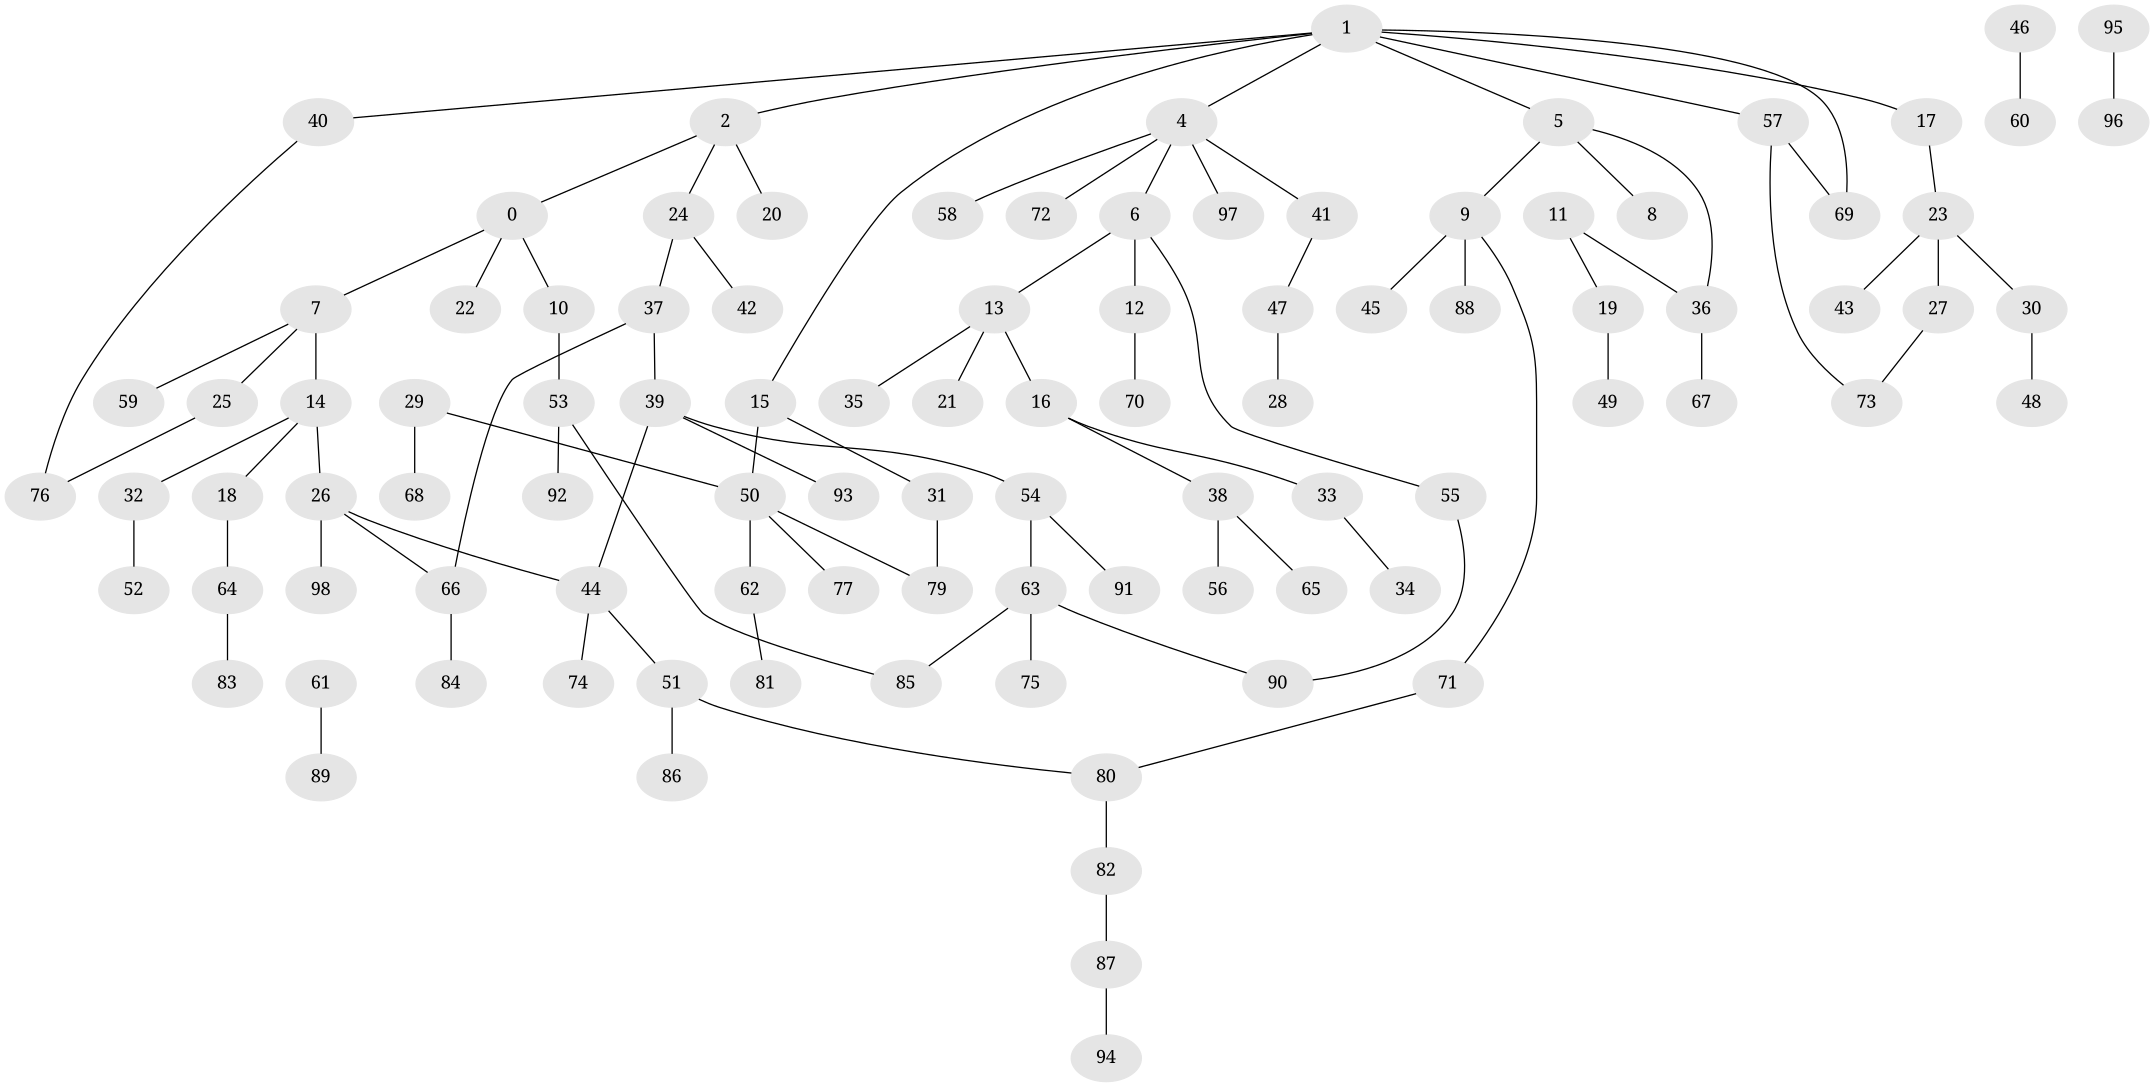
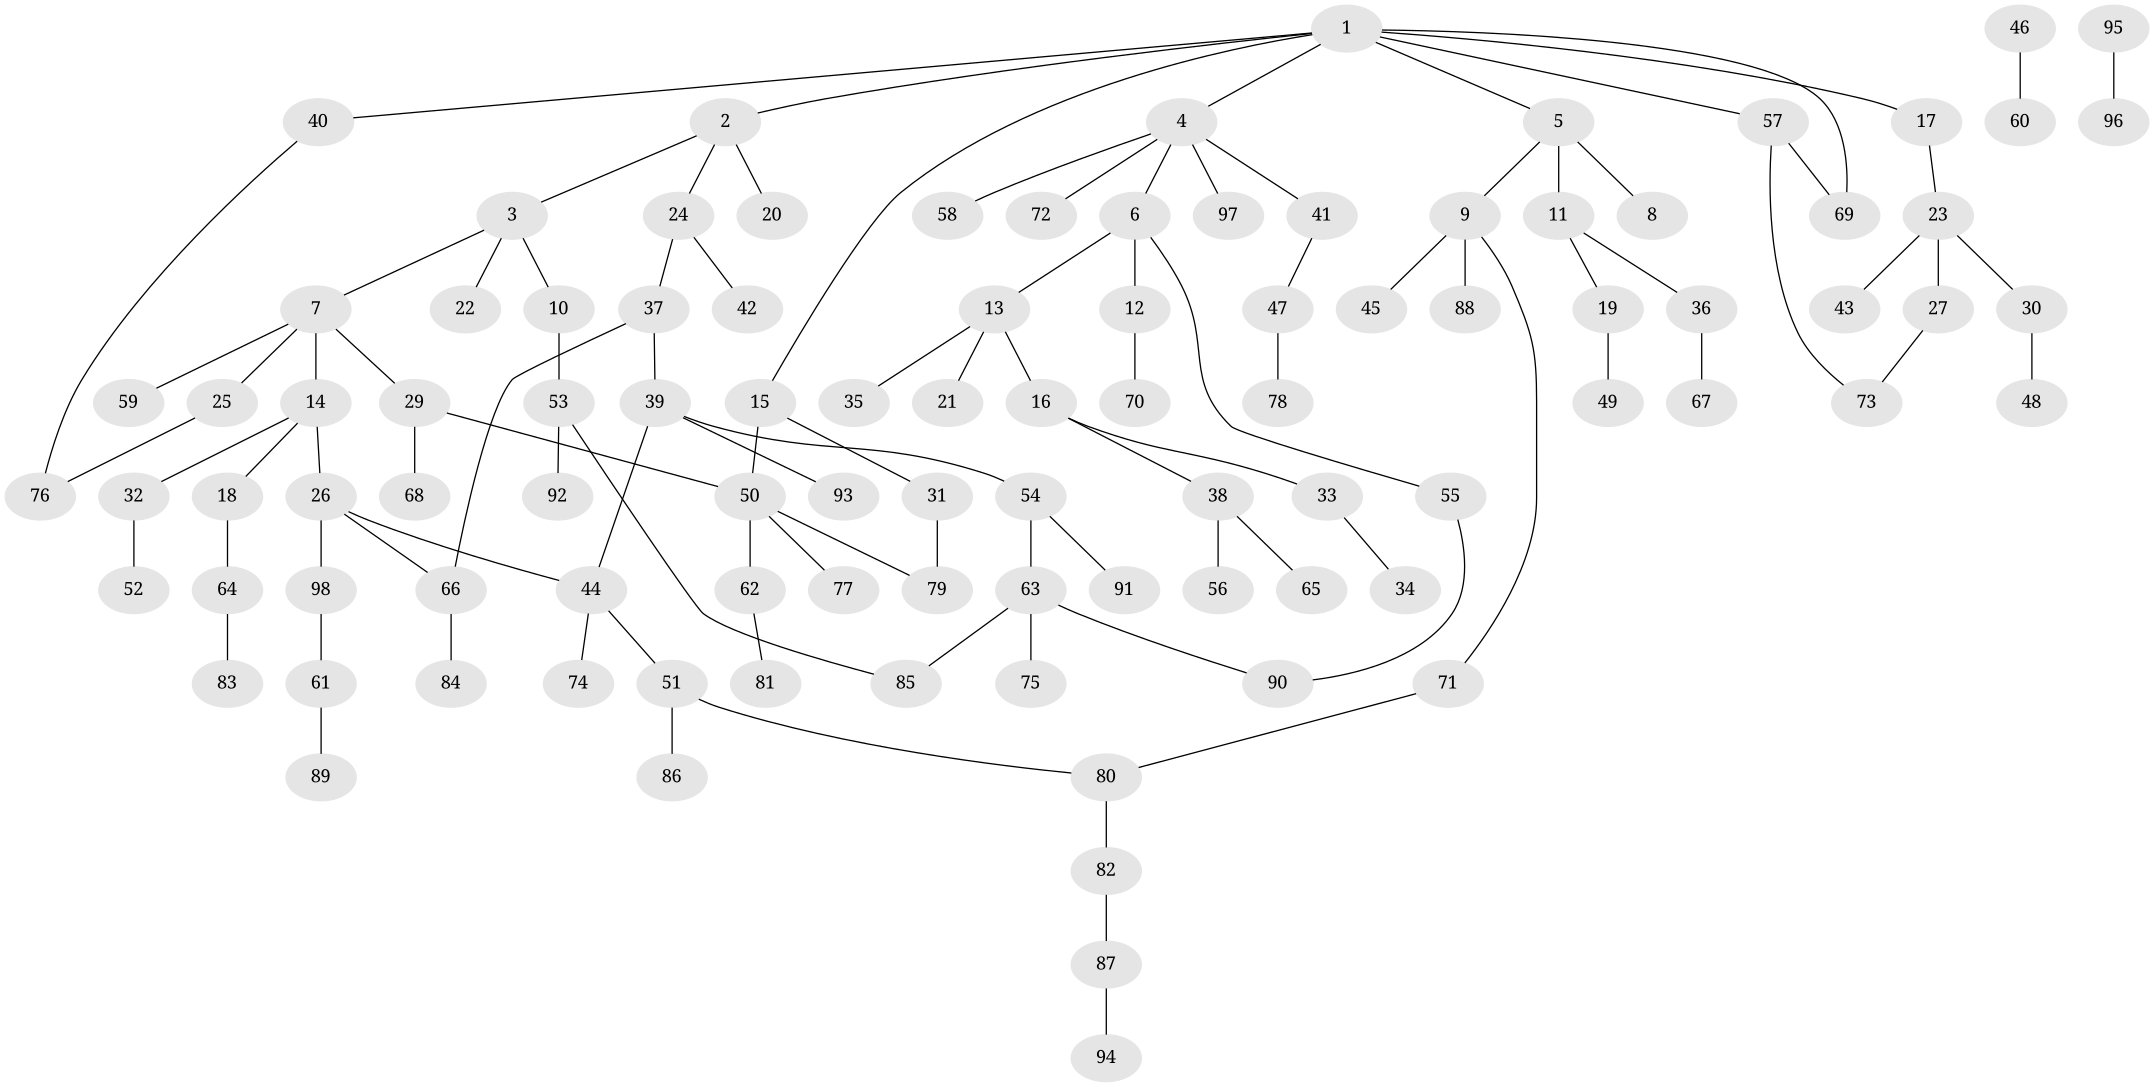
  graph {
    fontname="Noto Serif"
    node [color=gray90 fontname="Noto Serif" style=filled]
    edge [fontname="Noto Serif"]
    1
    2
    4
    5
    15
    17
    40
    57
    69
-   3 [label=0]
+   3
    20
    24
    6
    41
    58
    72
    97
    8
    9
    11
    31
    50
    23
    76
    73
    7
    10
    22
    37
    42
    14
    25
    29
    59
    53
    12
    13
    55
    47
    45
    71
    88
    19
    36
    70
    16
    21
    35
    90
    18
    26
    32
    68
    80
    85
    92
    49
    67
    33
    38
    46
    60
    64
    n64 [label=98]
    44
    66
    52
    95
    96
    79
    62
    77
    34
    56
    65
    27
    30
    43
    83
    48
    39
    61
    51
    74
    84
    89
    54
    93
    63
    91
-   78 [label=28]
+   78
    86
    81
    82
    75
    87
    94
    1 -- 2
    1 -- 4
    1 -- 5
    1 -- 15
    1 -- 17
    1 -- 40
    1 -- 57
    1 -- 69
    2 -- 3
    2 -- 20
    2 -- 24
    4 -- 6
    4 -- 41
    4 -- 58
    4 -- 72
    4 -- 97
    5 -- 8
    5 -- 9
-   5 -- 36
+   5 -- 11
    15 -- 31
    15 -- 50
    17 -- 23
    40 -- 76
    57 -- 69
    57 -- 73
    3 -- 7
    3 -- 10
    3 -- 22
    24 -- 37
    24 -- 42
    6 -- 12
    6 -- 13
    6 -- 55
    41 -- 47
    9 -- 45
    9 -- 71
    9 -- 88
    11 -- 19
    11 -- 36
    31 -- 79
    50 -- 79
    50 -- 62
    50 -- 77
    23 -- 27
    23 -- 30
    23 -- 43
    7 -- 14
    7 -- 25
+   7 -- 29
    7 -- 59
    10 -- 53
    37 -- 66
    37 -- 39
    14 -- 18
    14 -- 26
    14 -- 32
    25 -- 76
    29 -- 50
    29 -- 68
    53 -- 85
    53 -- 92
    12 -- 70
    13 -- 16
    13 -- 21
    13 -- 35
    55 -- 90
    47 -- 78
    71 -- 80
    19 -- 49
    36 -- 67
    16 -- 33
    16 -- 38
    18 -- 64
    26 -- n64
    26 -- 44
    26 -- 66
    32 -- 52
    80 -- 82
    33 -- 34
    38 -- 56
    38 -- 65
    46 -- 60
    64 -- 83
+   n64 -- 61
    44 -- 51
    44 -- 74
    66 -- 84
    95 -- 96
    62 -- 81
    27 -- 73
    30 -- 48
    39 -- 44
    39 -- 54
    39 -- 93
    61 -- 89
    51 -- 80
    51 -- 86
    54 -- 63
    54 -- 91
    63 -- 90
    63 -- 85
    63 -- 75
    82 -- 87
    87 -- 94
  }
